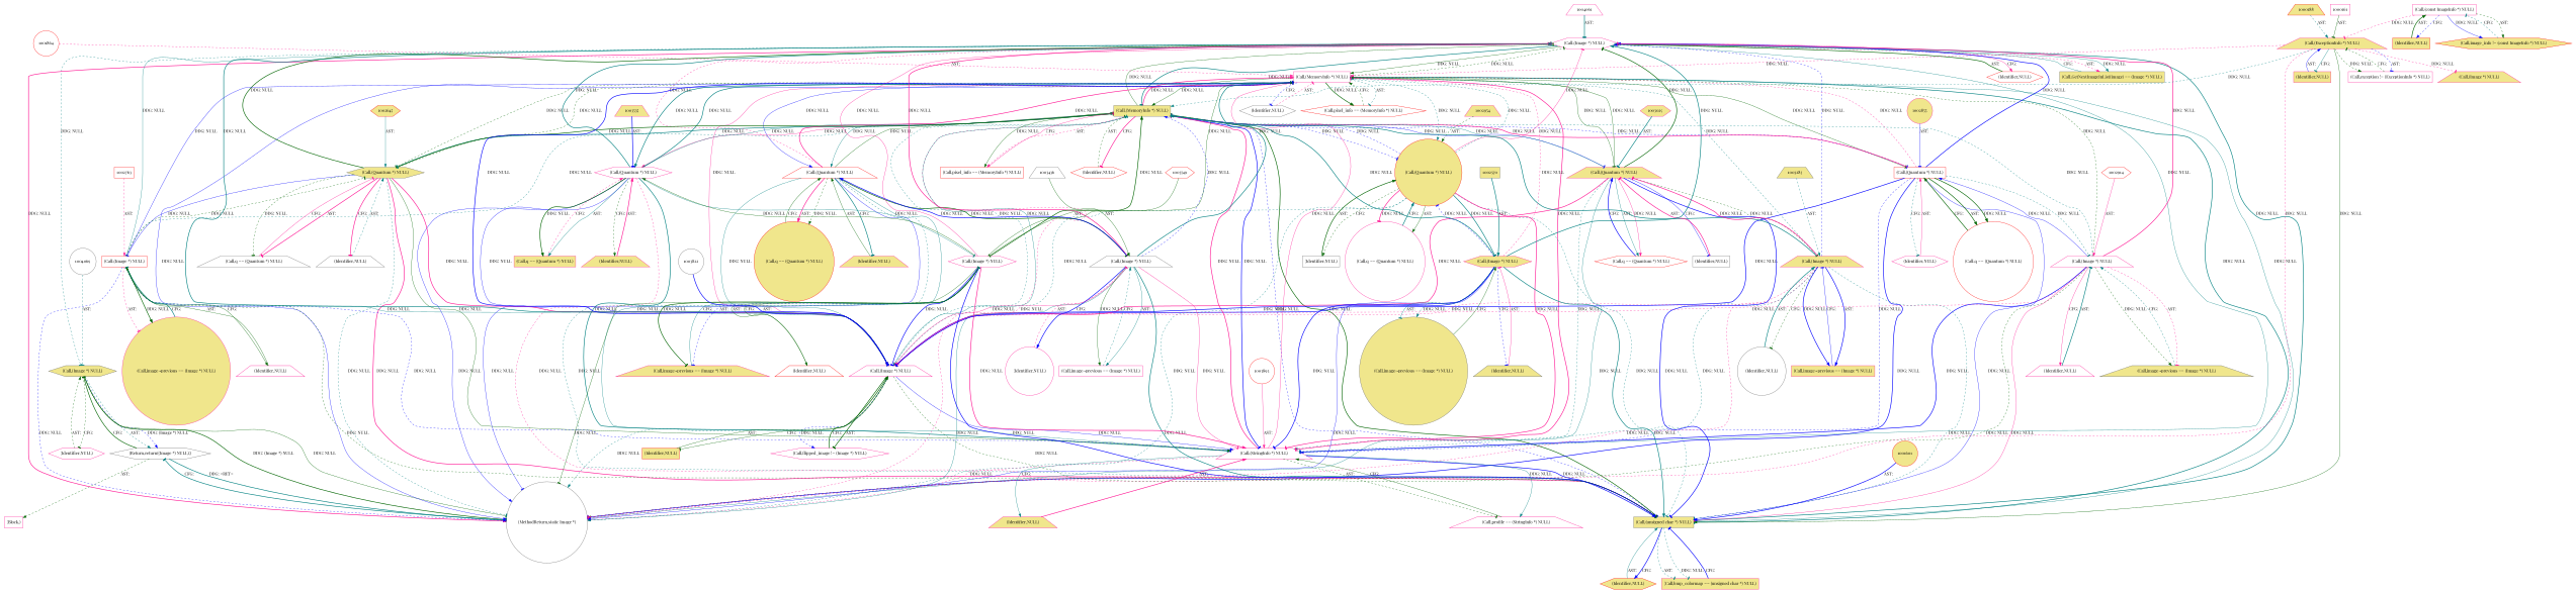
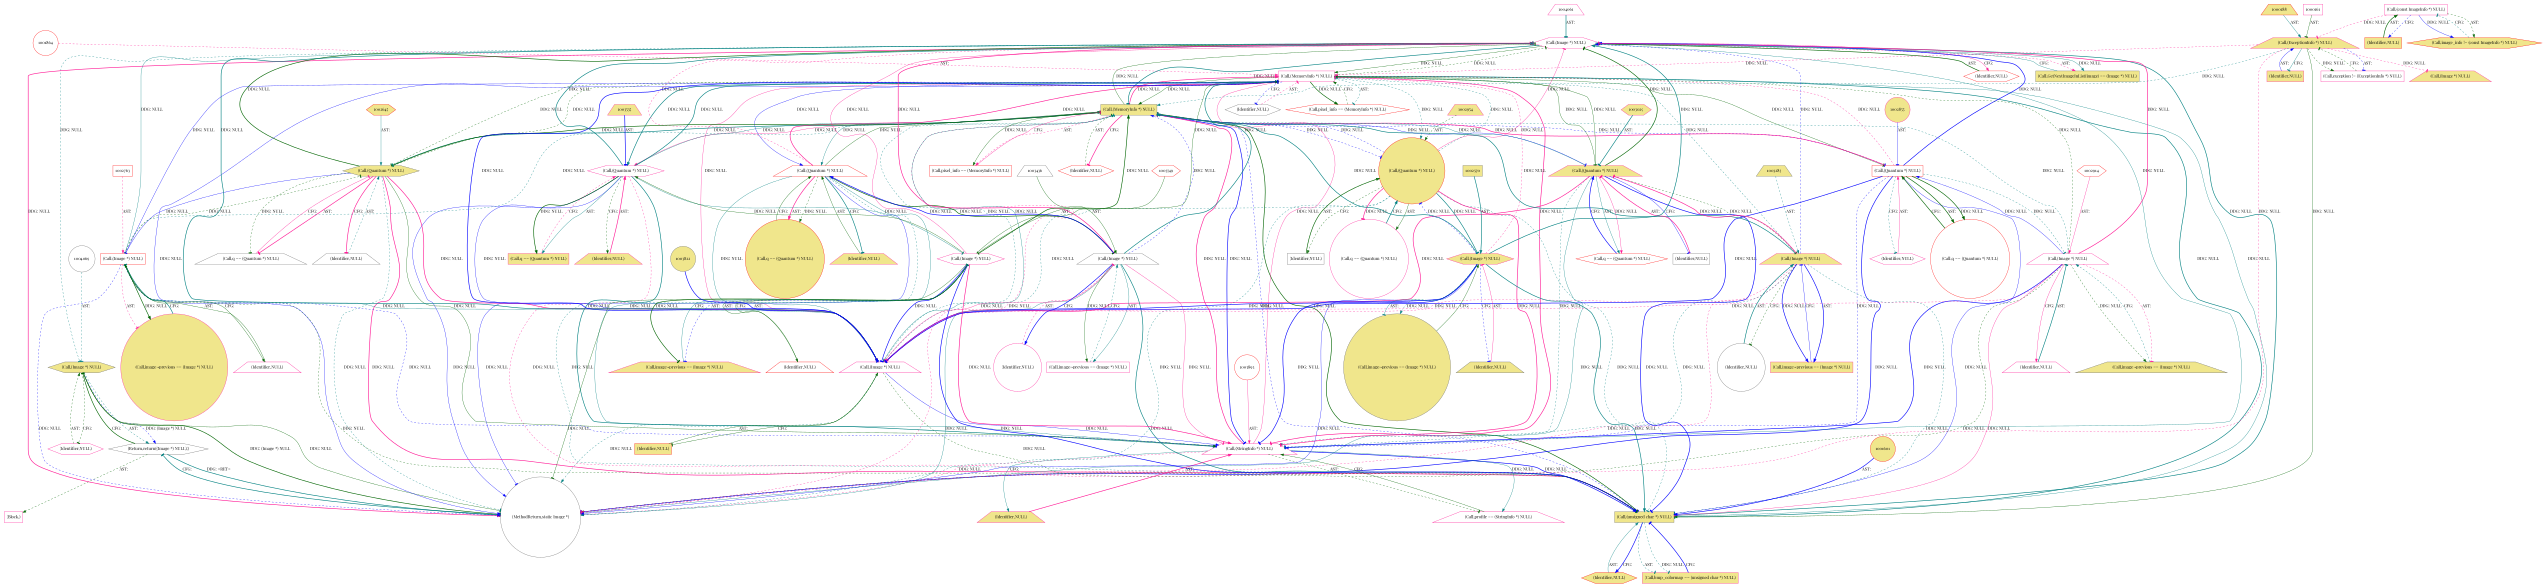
  digraph {
    fontname="Playfair Display"
    node [color=deeppink fillcolor=white fontname="Playfair Display" shape=trapezium style=filled]
    edge [arrowhead=normal color=teal fontname="Playfair Display" style=dashed]
    n1 [color=gray40 fillcolor=khaki label="(Call,(Image *) NULL)" shape=hexagon]
    n2 [color=gray40 label="(Return,return((Image *) NULL);)" shape=hexagon]
    n3 [label="(Identifier,NULL)" shape=hexagon]
    n4 [color=gray40 label="(MethodReturn,static Image *)" shape=circle]
    n5 [label="(Block,)" shape=box]
    n6 [label="(Call,(Image *) NULL)" shape=hexagon]
    n7 [label="(Call,(MemoryInfo *) NULL)" shape=box]
    n8 [color=gray40 fillcolor=khaki label="(Call,(MemoryInfo *) NULL)" shape=box]
    n9 [color=gray40 fillcolor=khaki label="(Call,(unsigned char *) NULL)" shape=box]
    n10 [color=red label="(Identifier,NULL)" shape=hexagon]
    n11 [color=gray40 fillcolor=khaki label="(Call,GetNextImageInList(image) == (Image *) NULL)" shape=box]
    n12 [color=red label="(Call,(Quantum *) NULL)"]
    n13 [color=red label="(Call,(Quantum *) NULL)" shape=box]
    n14 [label="(Call,(Quantum *) NULL)" shape=hexagon]
    n15 [color=gray40 fillcolor=khaki label="(Call,(Quantum *) NULL)" shape=hexagon]
    n16 [label="(Call,(StringInfo *) NULL)"]
    n17 [fillcolor=khaki label="(Call,(Quantum *) NULL)"]
    n18 [color=red fillcolor=khaki label="(Call,(Quantum *) NULL)" shape=circle]
    n19 [label="(Call,(Image *) NULL)"]
    n20 [color=gray40 label="(Identifier,NULL)" shape=hexagon]
    n21 [color=red label="(Call,pixel_info == (MemoryInfo *) NULL)" shape=hexagon]
    n22 [color=red label="(Identifier,NULL)" shape=hexagon]
    n23 [color=red label="(Call,pixel_info == (MemoryInfo *) NULL)" shape=box]
    n24 [color=red fillcolor=khaki label="(Identifier,NULL)" shape=hexagon]
    n25 [fillcolor=khaki label="(Call,bmp_colormap == (unsigned char *) NULL)" shape=box]
    n26 [color=gray40 label="(Call,(Image *) NULL)"]
    n27 [color=red fillcolor=khaki label="(Call,q == (Quantum *) NULL)" shape=circle]
    n28 [fillcolor=khaki label="(Identifier,NULL)"]
    n29 [label="(Call,(Image *) NULL)"]
    n30 [color=red label="(Call,q == (Quantum *) NULL)" shape=circle]
    n31 [label="(Identifier,NULL)" shape=hexagon]
    n32 [label="(Call,(Image *) NULL)" shape=hexagon]
    n33 [fillcolor=khaki label="(Call,q == (Quantum *) NULL)" shape=box]
    n34 [fillcolor=khaki label="(Identifier,NULL)"]
    n35 [color=red label="(Call,(Image *) NULL)" shape=box]
    n36 [color=gray40 label="(Identifier,NULL)"]
    n37 [color=gray40 label="(Call,q == (Quantum *) NULL)"]
    n38 [label="(Call,profile == (StringInfo *) NULL)"]
    n39 [fillcolor=khaki label="(Identifier,NULL)"]
    n40 [fillcolor=khaki label="(Call,(Image *) NULL)"]
    n41 [color=gray40 label="(Identifier,NULL)" shape=box]
    n42 [color=red label="(Call,q == (Quantum *) NULL)" shape=hexagon]
    n43 [fillcolor=khaki label="(Call,(Image *) NULL)" shape=hexagon]
    n44 [color=gray40 label="(Identifier,NULL)" shape=box]
    n45 [label="(Call,q == (Quantum *) NULL)" shape=circle]
-   n46 [label="(Call,flipped_image != (Image *) NULL)" shape=hexagon]
    n47 [color=red fillcolor=khaki label="(Identifier,NULL)" shape=box]
    n48 [label="(Call,image->previous == (Image *) NULL)" shape=box]
    n49 [label="(Identifier,NULL)" shape=circle]
    n50 [color=gray40 fillcolor=khaki label="(Call,image->previous == (Image *) NULL)"]
    n51 [label="(Identifier,NULL)"]
    n52 [fillcolor=khaki label="(Call,(ExceptionInfo *) NULL)"]
    n53 [label="(Call,exception != (ExceptionInfo *) NULL)" shape=box]
    n54 [fillcolor=khaki label="(Call,(Image *) NULL)"]
    n55 [fillcolor=khaki label="(Identifier,NULL)" shape=box]
    n56 [label="(Call,(const ImageInfo *) NULL)" shape=box]
    n57 [color=red fillcolor=khaki label="(Call,image_info != (const ImageInfo *) NULL)" shape=hexagon]
    n58 [color=red fillcolor=khaki label="(Identifier,NULL)" shape=box]
    n59 [color=red label="(Identifier,NULL)"]
    n60 [fillcolor=khaki label="(Call,image->previous == (Image *) NULL)"]
    n61 [fillcolor=khaki label="(Call,image->previous == (Image *) NULL)" shape=circle]
    n62 [label="(Identifier,NULL)"]
    n63 [color=gray40 label="(Identifier,NULL)" shape=circle]
    n64 [fillcolor=khaki label="(Call,image->previous == (Image *) NULL)" shape=box]
    n65 [color=gray40 fillcolor=khaki label="(Call,image->previous == (Image *) NULL)" shape=circle]
    n66 [color=gray40 fillcolor=khaki label="(Identifier,NULL)"]
    1004069 [color=gray40 shape=circle]
    1004061
    1001864 [color=red shape=circle]
    1002914 [color=red shape=hexagon]
    1002855 [fillcolor=khaki shape=circle]
    1003436 [color=gray40]
    1000188 [color=red fillcolor=khaki]
    1000161 [shape=box]
    1003749 [color=red shape=hexagon]
    1003535 [fillcolor=khaki]
    1002763 [color=red shape=box]
    1002645 [color=red fillcolor=khaki shape=hexagon]
    1003893 [color=red shape=circle]
    1003283 [color=gray40 fillcolor=khaki]
    1003029 [fillcolor=khaki shape=hexagon]
    n82 [fillcolor=khaki label=1002954]
    1002570 [color=gray40 fillcolor=khaki shape=box]
-   1003822 [color=gray40 shape=circle]
+   1003822 [color=gray40 fillcolor=khaki shape=circle]
    1001601 [color=red fillcolor=khaki shape=circle]
    n1 -> n2 [label="AST: "]
    n1 -> n2 [color=blue label="DDG: (Image *) NULL"]
    n1 -> n3 [arrowhead=tee color=darkgreen label="CFG: "]
    n1 -> n4 [arrowhead=tee color=darkgreen label="DDG: (Image *) NULL" style=bold]
    n1 -> n4 [arrowhead=tee color=darkgreen label="DDG: NULL" style=solid]
    n2 -> n1 [arrowhead=tee color=darkgreen label="CFG: " style=bold]
    n2 -> n4 [arrowhead=tee label="DDG: <RET>" style=bold]
    n2 -> n5 [color=darkgreen label="AST: "]
    n3 -> n1 [color=darkgreen label="AST: "]
    n4 -> n2 [arrowhead=tee label="CFG: " style=bold]
    n6 -> n1 [arrowhead=tee label="DDG: NULL"]
    n6 -> n4 [color=deeppink label="DDG: NULL" style=bold]
    n6 -> n7 [color=darkgreen label="DDG: NULL" style=solid]
    n6 -> n8 [arrowhead=tee label="DDG: NULL" style=bold]
    n6 -> n9 [arrowhead=tee label="DDG: NULL" style=bold]
    n6 -> n10 [color=deeppink label="CFG: " style=solid]
    n6 -> n11 [color=deeppink label="AST: "]
    n6 -> n11 [label="DDG: NULL" style=solid]
    n7 -> n4 [color=blue label="DDG: NULL" style=solid]
    n7 -> n6 [arrowhead=tee color=darkgreen label="DDG: NULL"]
    n7 -> n8 [color=darkgreen label="DDG: NULL" style=solid]
    n7 -> n9 [arrowhead=tee label="DDG: NULL" style=bold]
    n7 -> n12 [color=blue label="DDG: NULL" style=solid]
    n7 -> n13 [arrowhead=tee color=darkgreen label="DDG: NULL" style=solid]
    n7 -> n14 [label="DDG: NULL" style=bold]
    n7 -> n15 [arrowhead=tee color=darkgreen label="DDG: NULL"]
    n7 -> n16 [arrowhead=tee color=deeppink label="DDG: NULL" style=bold]
    n7 -> n17 [arrowhead=tee color=darkgreen label="DDG: NULL" style=solid]
    n7 -> n18 [label="DDG: NULL"]
    n7 -> n19 [color=deeppink label="DDG: NULL" style=solid]
    n7 -> n20 [arrowhead=tee color=blue label="CFG: "]
    n7 -> n21 [arrowhead=tee label="AST: "]
    n7 -> n21 [color=darkgreen label="DDG: NULL" style=bold]
    n8 -> n4 [arrowhead=tee color=deeppink label="DDG: NULL"]
    n8 -> n6 [arrowhead=tee color=darkgreen label="DDG: NULL" style=solid]
    n8 -> n7 [color=deeppink label="DDG: NULL" style=bold]
    n8 -> n9 [arrowhead=tee color=blue label="DDG: NULL"]
    n8 -> n12 [label="DDG: NULL" style=solid]
    n8 -> n13 [arrowhead=tee color=blue label="DDG: NULL"]
    n8 -> n14 [color=deeppink label="DDG: NULL" style=solid]
    n8 -> n15 [arrowhead=tee label="DDG: NULL" style=bold]
    n8 -> n16 [arrowhead=tee color=blue label="DDG: NULL" style=bold]
    n8 -> n17 [arrowhead=tee color=blue label="DDG: NULL" style=solid]
    n8 -> n18 [arrowhead=tee color=blue label="DDG: NULL"]
    n8 -> n19 [label="DDG: NULL" style=solid]
    n8 -> n22 [arrowhead=tee color=deeppink label="CFG: " style=bold]
    n8 -> n23 [color=deeppink label="AST: "]
    n8 -> n23 [color=darkgreen label="DDG: NULL" style=solid]
    n9 -> n7 [label="DDG: NULL" style=solid]
    n9 -> n8 [arrowhead=tee color=darkgreen label="DDG: NULL" style=bold]
    n9 -> n24 [color=blue label="CFG: " style=bold]
    n9 -> n25 [arrowhead=tee label="AST: "]
    n9 -> n25 [arrowhead=tee label="DDG: NULL"]
    n10 -> n6 [color=darkgreen label="AST: " style=bold]
    n11 -> n6 [arrowhead=tee label="CFG: " style=solid]
    n12 -> n4 [arrowhead=tee color=blue label="DDG: NULL" style=solid]
    n12 -> n6 [arrowhead=tee color=deeppink label="DDG: NULL"]
    n12 -> n7 [arrowhead=tee color=deeppink label="DDG: NULL" style=bold]
    n12 -> n8 [color=darkgreen label="DDG: NULL" style=solid]
    n12 -> n9 [label="DDG: NULL"]
    n12 -> n16 [label="DDG: NULL" style=solid]
    n12 -> n19 [arrowhead=tee label="DDG: NULL" style=solid]
    n12 -> n26 [arrowhead=tee color=darkgreen label="DDG: NULL" style=bold]
    n12 -> n27 [color=deeppink label="AST: " style=bold]
    n12 -> n27 [color=darkgreen label="DDG: NULL"]
    n12 -> n28 [arrowhead=tee label="CFG: " style=bold]
    n13 -> n4 [arrowhead=tee color=blue label="DDG: NULL" style=bold]
    n13 -> n6 [color=blue label="DDG: NULL" style=bold]
    n13 -> n7 [color=deeppink label="DDG: NULL"]
    n13 -> n8 [arrowhead=tee color=deeppink label="DDG: NULL" style=bold]
    n13 -> n9 [arrowhead=tee color=blue label="DDG: NULL" style=solid]
    n13 -> n16 [color=blue label="DDG: NULL"]
    n13 -> n19 [arrowhead=tee color=blue label="DDG: NULL" style=bold]
    n13 -> n29 [arrowhead=tee label="DDG: NULL"]
    n13 -> n30 [color=darkgreen label="AST: " style=bold]
    n13 -> n30 [color=darkgreen label="DDG: NULL" style=bold]
    n13 -> n31 [arrowhead=tee label="CFG: "]
    n14 -> n4 [color=blue label="DDG: NULL" style=solid]
    n14 -> n6 [label="DDG: NULL" style=bold]
    n14 -> n7 [arrowhead=tee label="DDG: NULL" style=bold]
    n14 -> n8 [label="DDG: NULL" style=solid]
    n14 -> n9 [arrowhead=tee color=deeppink label="DDG: NULL"]
    n14 -> n16 [label="DDG: NULL" style=bold]
    n14 -> n19 [arrowhead=tee color=blue label="DDG: NULL" style=solid]
    n14 -> n32 [arrowhead=tee label="DDG: NULL" style=solid]
    n14 -> n33 [label="AST: " style=solid]
    n14 -> n33 [color=darkgreen label="DDG: NULL" style=bold]
    n14 -> n34 [color=darkgreen label="CFG: "]
    n15 -> n4 [arrowhead=tee label="DDG: NULL"]
    n15 -> n6 [color=darkgreen label="DDG: NULL" style=bold]
    n15 -> n7 [color=darkgreen label="DDG: NULL"]
    n15 -> n8 [arrowhead=tee color=darkgreen label="DDG: NULL" style=bold]
    n15 -> n9 [arrowhead=tee color=deeppink label="DDG: NULL" style=bold]
    n15 -> n16 [color=darkgreen label="DDG: NULL" style=solid]
    n15 -> n19 [color=deeppink label="DDG: NULL" style=bold]
    n15 -> n35 [arrowhead=tee color=blue label="DDG: NULL" style=solid]
    n15 -> n36 [arrowhead=tee color=deeppink label="CFG: " style=bold]
    n15 -> n37 [arrowhead=tee color=deeppink label="AST: " style=bold]
    n15 -> n37 [arrowhead=tee color=darkgreen label="DDG: NULL"]
    n16 -> n4 [color=deeppink label="DDG: NULL"]
    n16 -> n6 [arrowhead=tee label="DDG: NULL" style=solid]
    n16 -> n7 [color=deeppink label="DDG: NULL" style=solid]
    n16 -> n8 [arrowhead=tee color=deeppink label="DDG: NULL" style=bold]
    n16 -> n9 [color=blue label="DDG: NULL" style=bold]
    n16 -> n38 [arrowhead=tee color=darkgreen label="AST: "]
    n16 -> n38 [label="DDG: NULL" style=solid]
    n16 -> n39 [label="CFG: " style=solid]
    n17 -> n4 [label="DDG: NULL" style=solid]
    n17 -> n6 [arrowhead=tee color=darkgreen label="DDG: NULL" style=bold]
    n17 -> n7 [color=darkgreen label="DDG: NULL" style=solid]
    n17 -> n8 [arrowhead=tee label="DDG: NULL" style=solid]
    n17 -> n9 [arrowhead=tee color=blue label="DDG: NULL" style=bold]
    n17 -> n16 [label="DDG: NULL"]
    n17 -> n19 [arrowhead=tee color=deeppink label="DDG: NULL" style=bold]
    n17 -> n40 [arrowhead=tee color=darkgreen label="DDG: NULL"]
    n17 -> n41 [arrowhead=tee color=blue label="CFG: " style=solid]
    n17 -> n42 [label="AST: " style=solid]
    n17 -> n42 [color=deeppink label="DDG: NULL" style=solid]
    n18 -> n4 [label="DDG: NULL"]
    n18 -> n6 [arrowhead=tee color=deeppink label="DDG: NULL" style=solid]
    n18 -> n7 [label="DDG: NULL"]
    n18 -> n8 [arrowhead=tee color=blue label="DDG: NULL"]
    n18 -> n9 [arrowhead=tee label="DDG: NULL"]
    n18 -> n16 [arrowhead=tee color=deeppink label="DDG: NULL" style=bold]
    n18 -> n19 [arrowhead=tee label="DDG: NULL"]
    n18 -> n43 [arrowhead=tee label="DDG: NULL" style=bold]
    n18 -> n44 [color=darkgreen label="CFG: "]
    n18 -> n45 [color=darkgreen label="AST: " style=solid]
    n18 -> n45 [arrowhead=tee color=deeppink label="DDG: NULL" style=bold]
    n19 -> n4 [label="DDG: NULL"]
    n19 -> n6 [arrowhead=tee label="DDG: NULL" style=bold]
    n19 -> n7 [color=blue label="DDG: NULL" style=bold]
    n19 -> n8 [arrowhead=tee label="DDG: NULL"]
    n19 -> n9 [arrowhead=tee color=darkgreen label="DDG: NULL"]
    n19 -> n16 [color=blue label="DDG: NULL" style=solid]
-   n19 -> n46 [arrowhead=tee color=darkgreen label="AST: " style=bold]
-   n19 -> n46 [color=blue label="DDG: NULL"]
    n19 -> n47 [arrowhead=tee color=darkgreen label="CFG: " style=solid]
    n20 -> n7 [arrowhead=tee color=deeppink label="AST: "]
    n21 -> n7 [color=darkgreen label="CFG: "]
    n22 -> n8 [arrowhead=tee color=darkgreen label="AST: "]
    n23 -> n8 [arrowhead=tee color=deeppink label="CFG: " style=solid]
    n24 -> n9 [label="AST: " style=solid]
    n25 -> n9 [arrowhead=tee color=blue label="CFG: " style=bold]
    n26 -> n4 [label="DDG: NULL" style=solid]
    n26 -> n6 [color=deeppink label="DDG: NULL" style=bold]
    n26 -> n7 [label="DDG: NULL" style=bold]
    n26 -> n8 [color=blue label="DDG: NULL"]
    n26 -> n9 [arrowhead=tee label="DDG: NULL" style=bold]
    n26 -> n12 [color=blue label="DDG: NULL" style=bold]
    n26 -> n16 [arrowhead=tee color=deeppink label="DDG: NULL" style=solid]
    n26 -> n19 [color=deeppink label="DDG: NULL" style=solid]
    n26 -> n48 [label="AST: " style=solid]
    n26 -> n48 [color=darkgreen label="DDG: NULL" style=solid]
    n26 -> n49 [color=blue label="CFG: " style=bold]
    n27 -> n12 [color=darkgreen label="CFG: " style=solid]
    n28 -> n12 [color=darkgreen label="AST: " style=solid]
    n29 -> n4 [color=darkgreen label="DDG: NULL"]
    n29 -> n6 [arrowhead=tee color=deeppink label="DDG: NULL" style=bold]
    n29 -> n7 [color=darkgreen label="DDG: NULL"]
    n29 -> n8 [label="DDG: NULL"]
    n29 -> n9 [arrowhead=tee color=deeppink label="DDG: NULL" style=solid]
    n29 -> n13 [color=blue label="DDG: NULL" style=solid]
    n29 -> n16 [arrowhead=tee color=blue label="DDG: NULL" style=bold]
    n29 -> n19 [color=deeppink label="DDG: NULL"]
    n29 -> n50 [arrowhead=tee color=deeppink label="AST: "]
    n29 -> n50 [color=darkgreen label="DDG: NULL"]
    n29 -> n51 [color=deeppink label="CFG: " style=solid]
    n30 -> n13 [color=darkgreen label="CFG: " style=bold]
    n31 -> n13 [color=deeppink label="AST: " style=solid]
    n32 -> n4 [arrowhead=tee color=darkgreen label="DDG: NULL" style=solid]
    n32 -> n6 [color=deeppink label="DDG: NULL" style=solid]
    n32 -> n7 [color=darkgreen label="DDG: NULL" style=solid]
    n32 -> n8 [color=darkgreen label="DDG: NULL" style=bold]
    n32 -> n9 [color=blue label="DDG: NULL" style=bold]
    n32 -> n14 [color=darkgreen label="DDG: NULL" style=solid]
    n32 -> n16 [color=deeppink label="DDG: NULL" style=bold]
    n32 -> n19 [arrowhead=tee color=blue label="DDG: NULL" style=bold]
    n32 -> n59 [color=darkgreen label="CFG: " style=solid]
    n32 -> n60 [arrowhead=tee color=blue label="AST: "]
    n32 -> n60 [arrowhead=tee color=darkgreen label="DDG: NULL" style=bold]
    n33 -> n14 [color=deeppink label="CFG: "]
    n34 -> n14 [color=deeppink label="AST: " style=bold]
    n35 -> n4 [color=blue label="DDG: NULL"]
    n35 -> n6 [label="DDG: NULL" style=solid]
    n35 -> n7 [arrowhead=tee color=blue label="DDG: NULL" style=solid]
    n35 -> n8 [label="DDG: NULL"]
    n35 -> n9 [arrowhead=tee color=darkgreen label="DDG: NULL"]
    n35 -> n15 [arrowhead=tee color=darkgreen label="DDG: NULL"]
    n35 -> n16 [arrowhead=tee color=blue label="DDG: NULL"]
    n35 -> n19 [label="DDG: NULL" style=solid]
    n35 -> n61 [arrowhead=tee color=deeppink label="AST: "]
    n35 -> n61 [color=darkgreen label="DDG: NULL" style=bold]
    n35 -> n62 [color=darkgreen label="CFG: " style=solid]
    n36 -> n15 [label="AST: "]
    n37 -> n15 [arrowhead=tee color=deeppink label="CFG: " style=solid]
    n38 -> n16 [color=darkgreen label="CFG: " style=solid]
    n39 -> n16 [color=deeppink label="AST: " style=bold]
    n40 -> n4 [color=deeppink label="DDG: NULL"]
    n40 -> n6 [color=blue label="DDG: NULL"]
    n40 -> n7 [arrowhead=tee label="DDG: NULL"]
    n40 -> n8 [label="DDG: NULL" style=bold]
    n40 -> n9 [arrowhead=tee label="DDG: NULL"]
    n40 -> n16 [arrowhead=tee label="DDG: NULL"]
    n40 -> n17 [arrowhead=tee color=deeppink label="DDG: NULL" style=bold]
    n40 -> n19 [color=deeppink label="DDG: NULL"]
    n40 -> n63 [arrowhead=tee color=darkgreen label="CFG: "]
    n40 -> n64 [color=blue label="AST: " style=bold]
    n40 -> n64 [color=blue label="DDG: NULL" style=bold]
    n41 -> n17 [arrowhead=tee color=deeppink label="AST: " style=bold]
    n42 -> n17 [color=blue label="CFG: " style=bold]
    n43 -> n4 [color=blue label="DDG: NULL" style=solid]
    n43 -> n6 [label="DDG: NULL" style=bold]
    n43 -> n7 [arrowhead=tee color=deeppink label="DDG: NULL"]
    n43 -> n8 [arrowhead=tee label="DDG: NULL" style=bold]
    n43 -> n9 [label="DDG: NULL" style=bold]
    n43 -> n16 [arrowhead=tee color=blue label="DDG: NULL" style=bold]
    n43 -> n18 [arrowhead=tee color=blue label="DDG: NULL"]
    n43 -> n19 [arrowhead=tee color=blue label="DDG: NULL" style=bold]
    n43 -> n65 [arrowhead=tee label="AST: " style=solid]
    n43 -> n65 [label="DDG: NULL"]
    n43 -> n66 [arrowhead=tee color=blue label="CFG: "]
    n44 -> n18 [color=darkgreen label="AST: " style=bold]
    n45 -> n18 [label="CFG: " style=bold]
-   n46 -> n19 [color=darkgreen label="CFG: " style=bold]
    n47 -> n19 [color=darkgreen label="AST: " style=solid]
    n48 -> n26 [label="CFG: "]
    n49 -> n26 [arrowhead=tee color=deeppink label="AST: "]
    n50 -> n29 [label="CFG: "]
    n51 -> n29 [arrowhead=tee label="AST: " style=bold]
    n52 -> n4 [arrowhead=tee color=deeppink label="DDG: NULL"]
    n52 -> n7 [color=deeppink label="DDG: NULL"]
    n52 -> n8 [label="DDG: NULL"]
    n52 -> n9 [color=darkgreen label="DDG: NULL" style=solid]
    n52 -> n53 [arrowhead=tee color=blue label="AST: "]
    n52 -> n53 [color=darkgreen label="DDG: NULL"]
    n52 -> n54 [arrowhead=tee color=deeppink label="DDG: NULL"]
    n52 -> n55 [arrowhead=tee label="CFG: " style=solid]
    n53 -> n52 [arrowhead=tee color=darkgreen label="CFG: "]
    n55 -> n52 [color=blue label="AST: " style=solid]
    n56 -> n52 [arrowhead=tee color=deeppink label="DDG: NULL"]
    n56 -> n57 [color=darkgreen label="AST: "]
    n56 -> n57 [color=blue label="DDG: NULL" style=solid]
    n56 -> n58 [color=blue label="CFG: "]
    n57 -> n56 [arrowhead=tee label="CFG: "]
    n58 -> n56 [color=darkgreen label="AST: " style=bold]
    n59 -> n32 [arrowhead=tee color=darkgreen label="AST: " style=solid]
    n60 -> n32 [arrowhead=tee label="CFG: " style=solid]
    n61 -> n35 [arrowhead=tee label="CFG: " style=bold]
    n62 -> n35 [color=darkgreen label="AST: " style=solid]
    n63 -> n40 [label="AST: " style=bold]
    n64 -> n40 [arrowhead=tee color=blue label="CFG: " style=solid]
    n65 -> n43 [color=darkgreen label="CFG: " style=solid]
    n66 -> n43 [arrowhead=tee color=deeppink label="AST: " style=solid]
    1004069 -> n1 [arrowhead=tee label="AST: "]
    1004061 -> n6 [arrowhead=tee label="AST: " style=bold]
    1001864 -> n7 [color=deeppink label="AST: "]
    1002914 -> n29 [color=deeppink label="AST: " style=solid]
    1002855 -> n13 [arrowhead=tee color=blue label="AST: " style=solid]
    1003436 -> n26 [color=darkgreen label="AST: " style=solid]
-   1000188 -> n52 [label="AST: "]
+   1000188 -> n52 [label="AST: " style=solid]
    1000161 -> n52 [arrowhead=tee color=darkgreen label="AST: " style=solid]
    1003749 -> n32 [arrowhead=tee color=darkgreen label="AST: " style=solid]
    1003535 -> n14 [arrowhead=tee color=blue label="AST: " style=bold]
    1002763 -> n35 [color=deeppink label="AST: "]
    1002645 -> n15 [label="AST: " style=solid]
    1003893 -> n16 [color=deeppink label="AST: " style=solid]
    1003283 -> n40 [label="AST: "]
    1003029 -> n17 [arrowhead=tee label="AST: " style=bold]
    n82 -> n18 [color=darkgreen label="AST: "]
    1002570 -> n43 [label="AST: " style=bold]
    1003822 -> n19 [color=blue label="AST: " style=bold]
    1001601 -> n9 [color=blue label="AST: " style=bold]
  }
